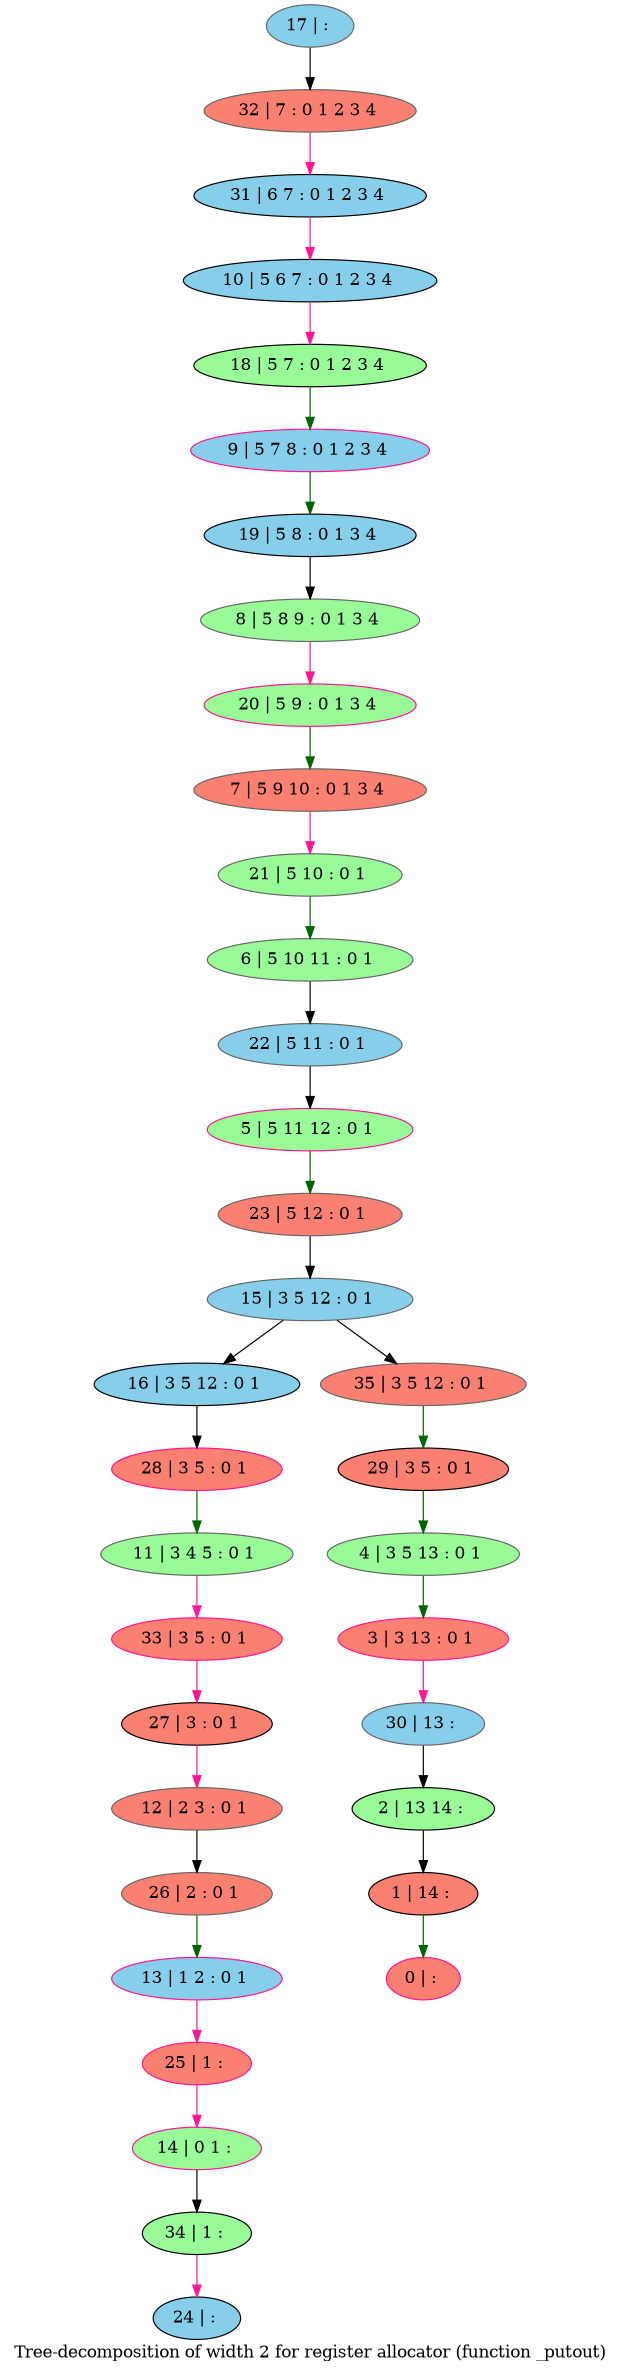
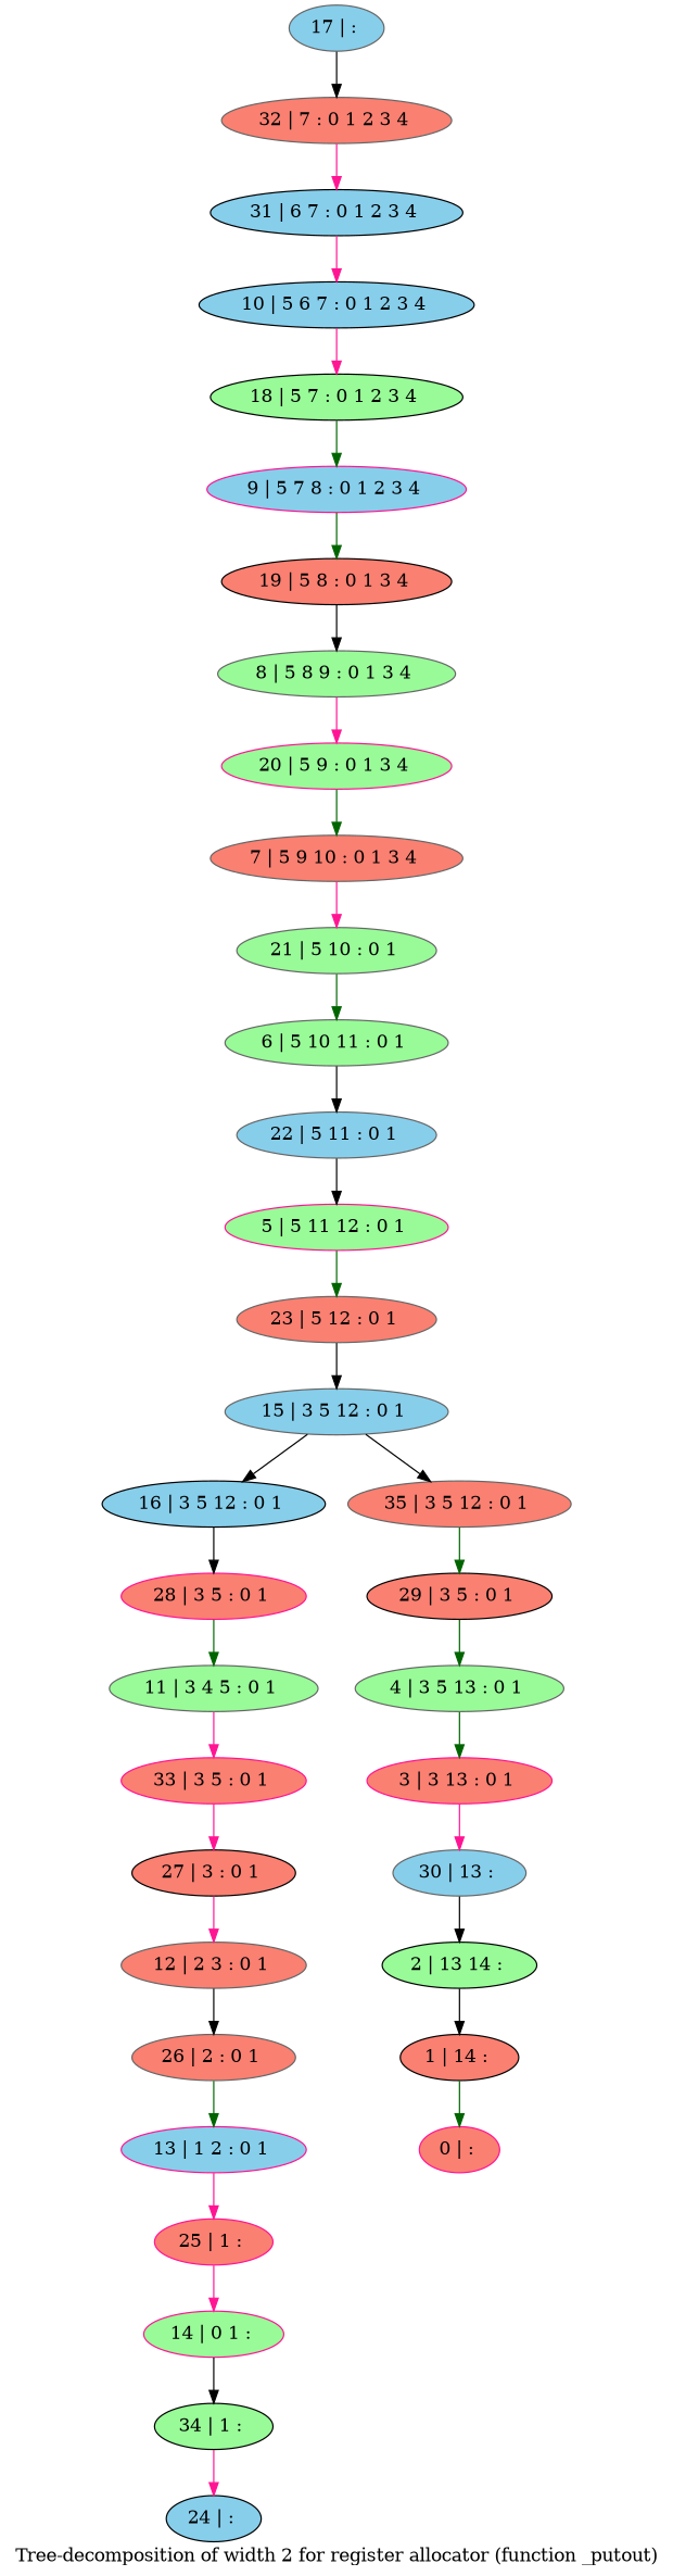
  digraph {
    label="Tree-decomposition of width 2 for register allocator (function _putout)"
    node [color=gray40 fillcolor=salmon style=filled]
    edge [color=black]
    n1 [color=deeppink label="0 | : "]
    n2 [color=black label="1 | 14 : "]
    n3 [color=black fillcolor=palegreen label="2 | 13 14 : "]
    n4 [color=deeppink label="3 | 3 13 : 0 1 "]
    n5 [fillcolor=skyblue label="30 | 13 : "]
    n6 [fillcolor=palegreen label="4 | 3 5 13 : 0 1 "]
    n7 [color=deeppink fillcolor=palegreen label="5 | 5 11 12 : 0 1 "]
    n8 [label="23 | 5 12 : 0 1 "]
    n9 [fillcolor=skyblue label="15 | 3 5 12 : 0 1 "]
    n10 [fillcolor=palegreen label="6 | 5 10 11 : 0 1 "]
    n11 [fillcolor=skyblue label="22 | 5 11 : 0 1 "]
    n12 [label="7 | 5 9 10 : 0 1 3 4 "]
    n13 [fillcolor=palegreen label="21 | 5 10 : 0 1 "]
    n14 [fillcolor=palegreen label="8 | 5 8 9 : 0 1 3 4 "]
    n15 [color=deeppink fillcolor=palegreen label="20 | 5 9 : 0 1 3 4 "]
    n16 [color=deeppink fillcolor=skyblue label="9 | 5 7 8 : 0 1 2 3 4 "]
-   n17 [color=black fillcolor=skyblue label="19 | 5 8 : 0 1 3 4 "]
+   n17 [color=black label="19 | 5 8 : 0 1 3 4 "]
    n18 [color=black fillcolor=skyblue label="10 | 5 6 7 : 0 1 2 3 4 "]
    n19 [color=black fillcolor=palegreen label="18 | 5 7 : 0 1 2 3 4 "]
    n20 [fillcolor=palegreen label="11 | 3 4 5 : 0 1 "]
    n21 [color=deeppink label="33 | 3 5 : 0 1 "]
    n22 [color=black label="27 | 3 : 0 1 "]
    n23 [label="12 | 2 3 : 0 1 "]
    n24 [label="26 | 2 : 0 1 "]
    n25 [color=deeppink fillcolor=skyblue label="13 | 1 2 : 0 1 "]
    n26 [color=deeppink label="25 | 1 : "]
    n27 [color=deeppink fillcolor=palegreen label="14 | 0 1 : "]
    n28 [color=black fillcolor=palegreen label="34 | 1 : "]
    n29 [color=black fillcolor=skyblue label="24 | : "]
    n30 [color=black fillcolor=skyblue label="16 | 3 5 12 : 0 1 "]
    n31 [label="35 | 3 5 12 : 0 1 "]
    n32 [color=deeppink label="28 | 3 5 : 0 1 "]
    n33 [color=black label="29 | 3 5 : 0 1 "]
    n34 [fillcolor=skyblue label="17 | : "]
    n35 [label="32 | 7 : 0 1 2 3 4 "]
    n36 [color=black fillcolor=skyblue label="31 | 6 7 : 0 1 2 3 4 "]
    n2 -> n1 [color=darkgreen]
    n3 -> n2
    n4 -> n5 [color=deeppink]
    n5 -> n3
    n6 -> n4 [color=darkgreen]
    n7 -> n8 [color=darkgreen]
    n8 -> n9
    n9 -> n30
    n9 -> n31
    n10 -> n11
    n11 -> n7
    n12 -> n13 [color=deeppink]
    n13 -> n10 [color=darkgreen]
    n14 -> n15 [color=deeppink]
    n15 -> n12 [color=darkgreen]
    n16 -> n17 [color=darkgreen]
    n17 -> n14
    n18 -> n19 [color=deeppink]
    n19 -> n16 [color=darkgreen]
    n20 -> n21 [color=deeppink]
    n21 -> n22 [color=deeppink]
    n22 -> n23 [color=deeppink]
    n23 -> n24
    n24 -> n25 [color=darkgreen]
    n25 -> n26 [color=deeppink]
    n26 -> n27 [color=deeppink]
    n27 -> n28
    n28 -> n29 [color=deeppink]
    n30 -> n32
    n31 -> n33 [color=darkgreen]
    n32 -> n20 [color=darkgreen]
    n33 -> n6 [color=darkgreen]
    n34 -> n35
    n35 -> n36 [color=deeppink]
    n36 -> n18 [color=deeppink]
  }
